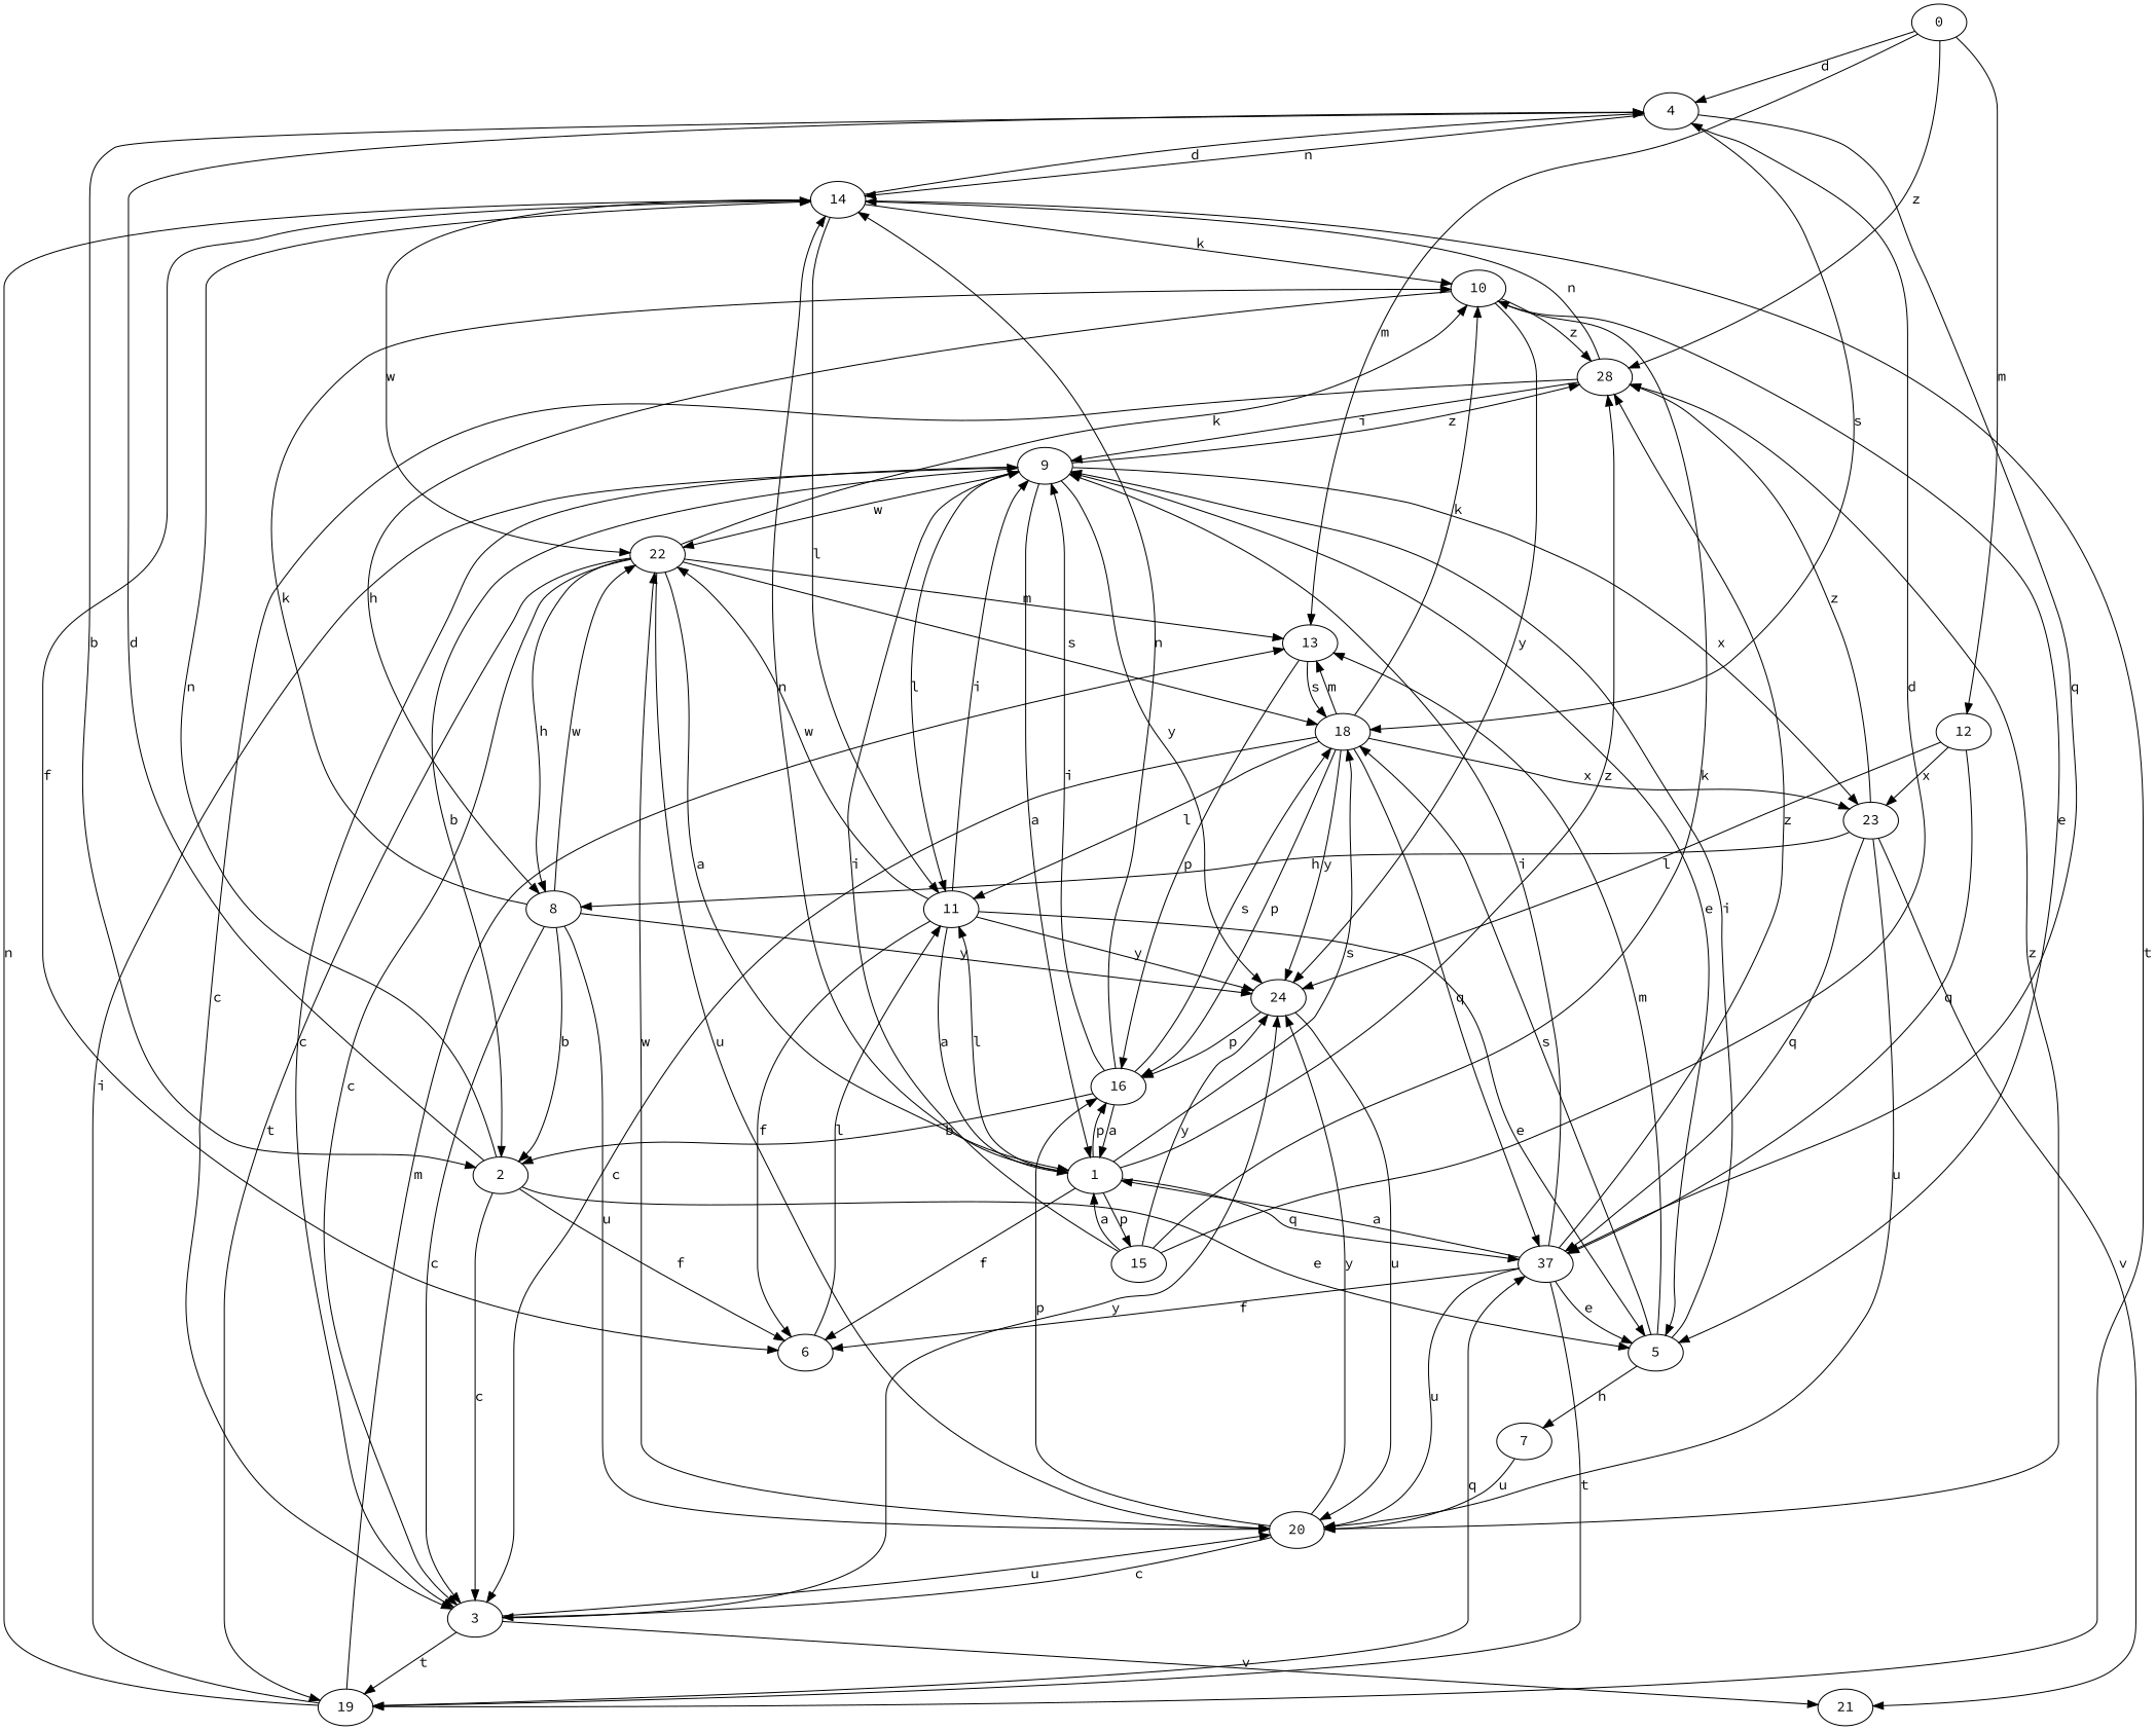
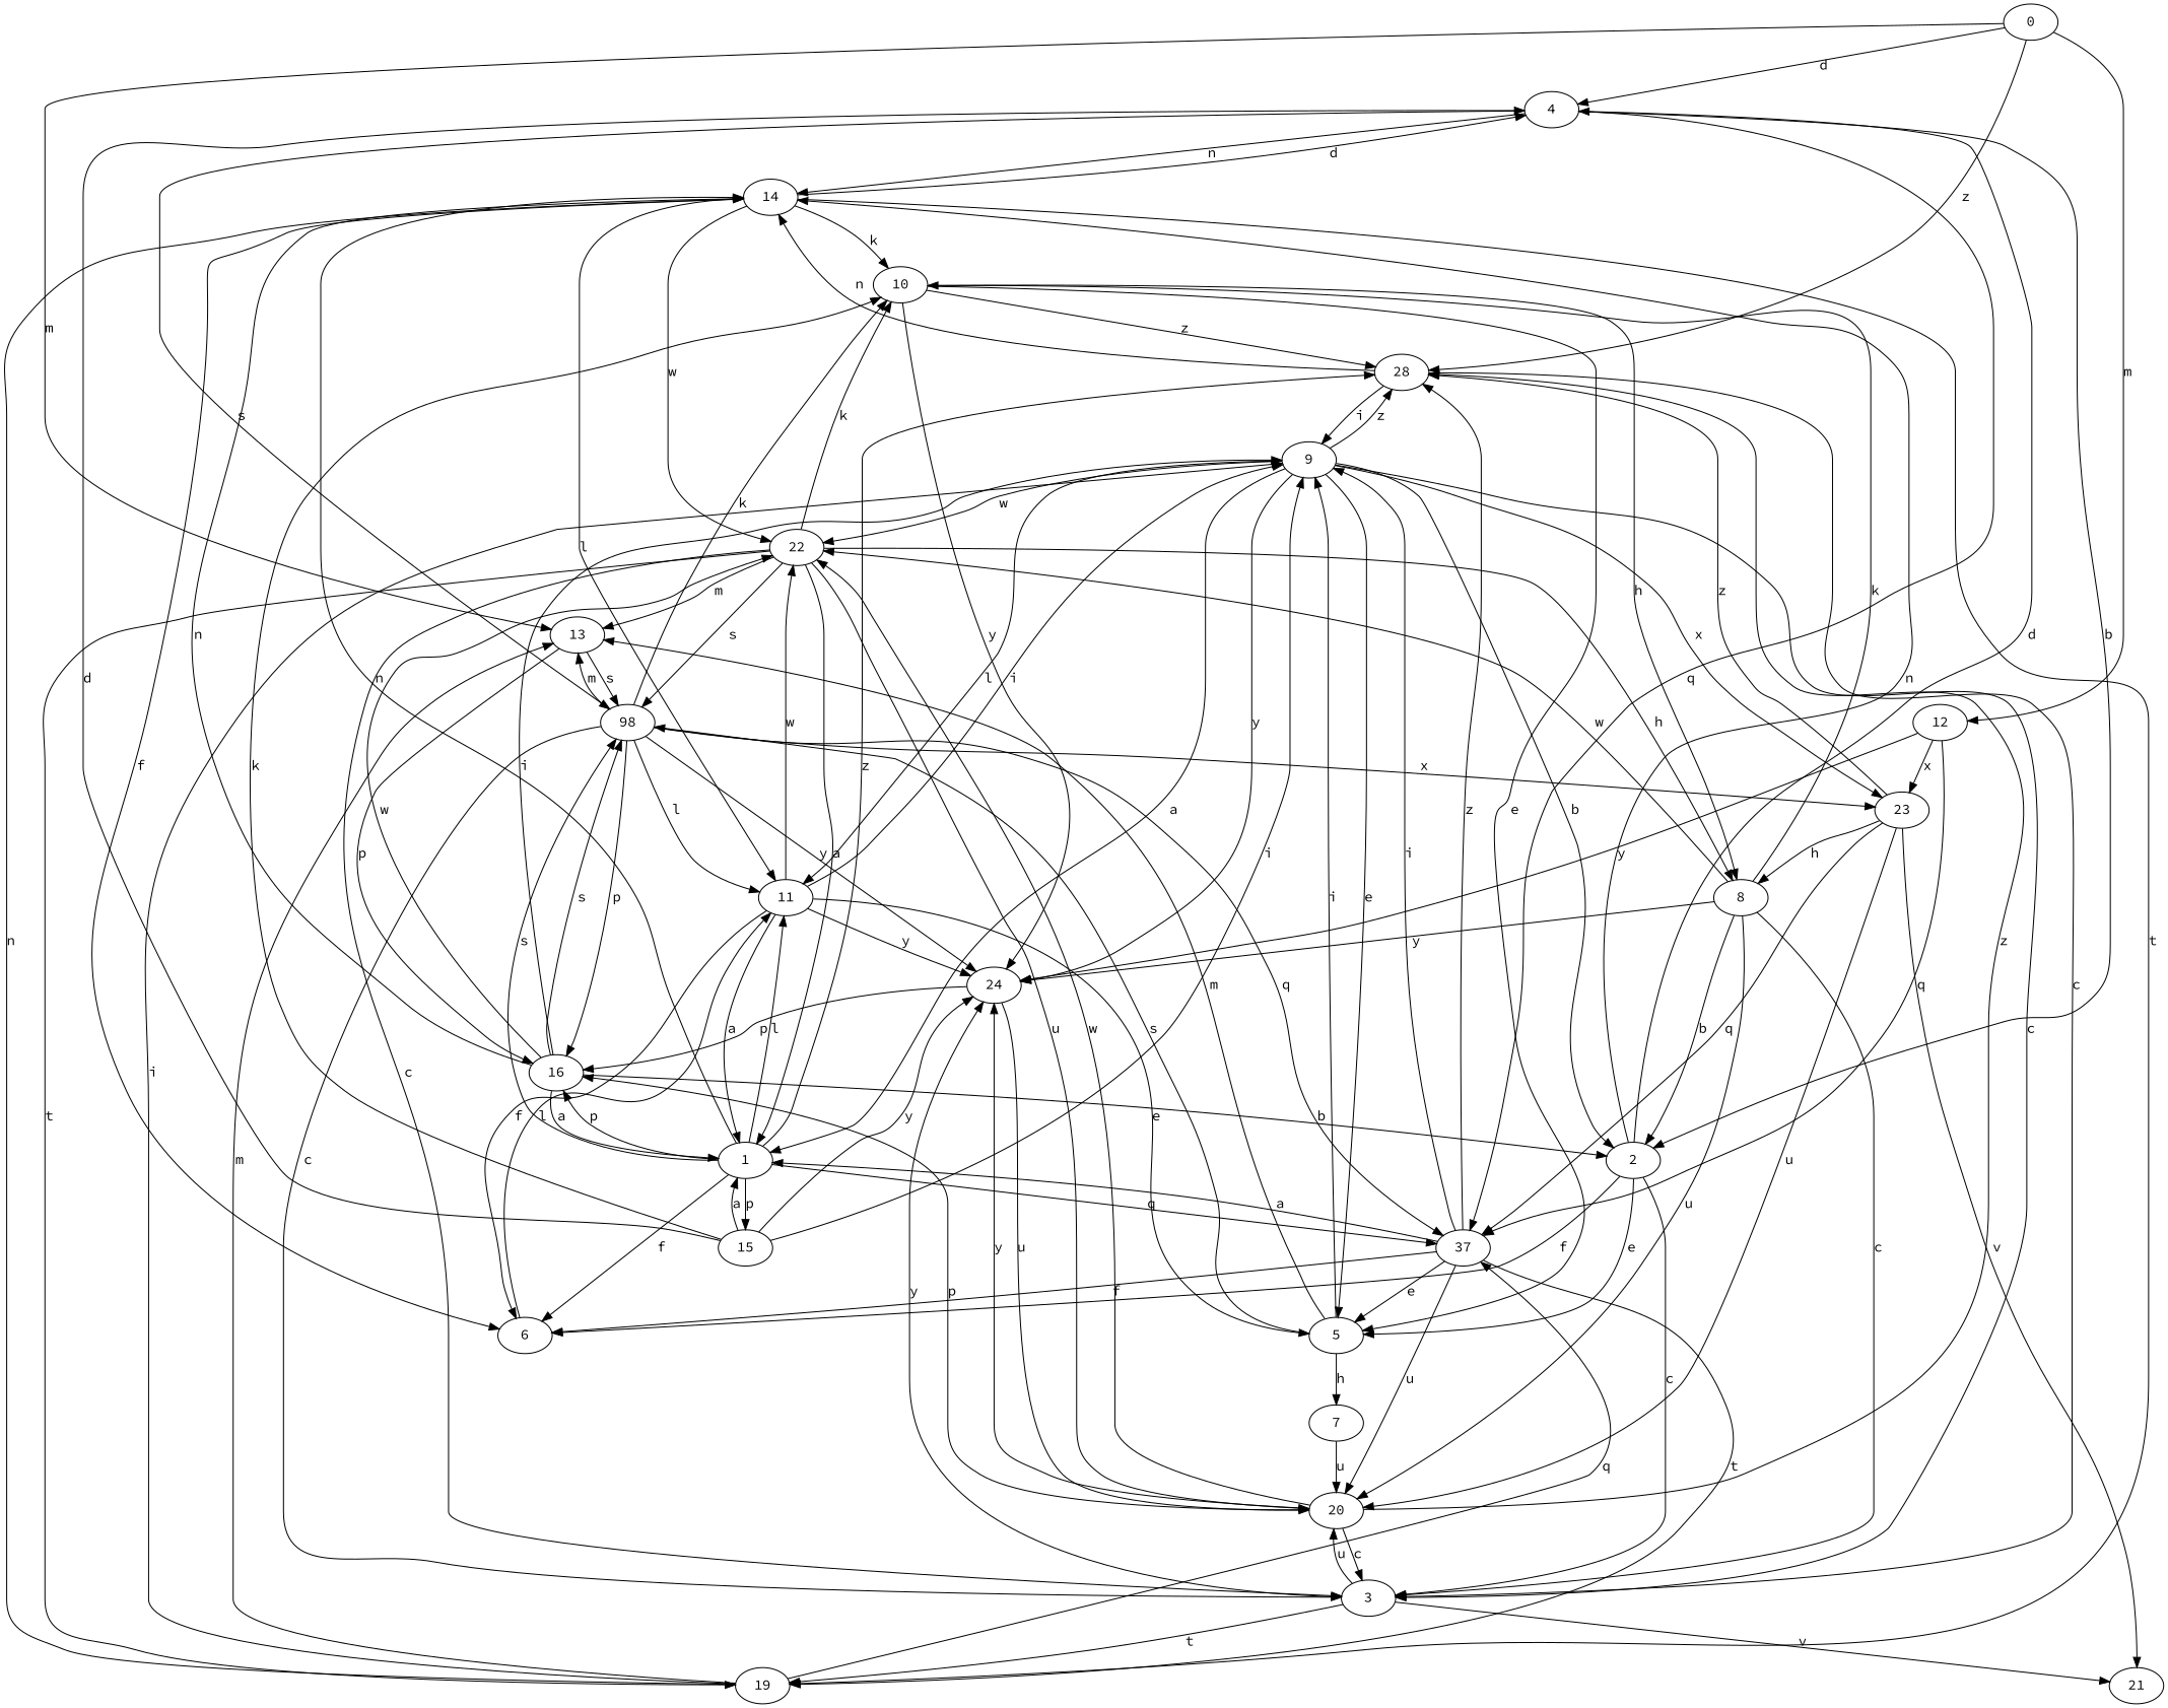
  strict digraph {
    fontname="Source Code Pro"
    node [fontname="Source Code Pro"]
    edge [fontname="Source Code Pro"]
    0
    4
    12
    13
    28
    14
    n7 [label=37]
-   18
+   18 [label=98]
    2
    24
    23
    16
    3
    9
    1
    6
    11
    15
    5
    22
    19
    10
    20
    21
    7
    8
    0 -> 4 [label=d]
    0 -> 12 [label=m]
    0 -> 13 [label=m]
    0 -> 28 [label=z]
    4 -> 14 [label=n]
    4 -> n7 [label=q]
    4 -> 18 [label=s]
    4 -> 2 [label=b]
    12 -> n7 [label=q]
-   12 -> 24 [label=l]
+   12 -> 24 [label=y]
    12 -> 23 [label=x]
    13 -> 18 [label=s]
    13 -> 16 [label=p]
    28 -> 14 [label=n]
    28 -> 3 [label=c]
    28 -> 9 [label=i]
    14 -> 4 [label=d]
    14 -> 6 [label=f]
    14 -> 11 [label=l]
    14 -> 22 [label=w]
    14 -> 19 [label=t]
    14 -> 10 [label=k]
    n7 -> 28 [label=z]
    n7 -> 9 [label=i]
    n7 -> 1 [label=a]
    n7 -> 6 [label=f]
    n7 -> 5 [label=e]
    n7 -> 19 [label=t]
    n7 -> 20 [label=u]
    18 -> 13 [label=m]
    18 -> n7 [label=q]
    18 -> 24 [label=y]
    18 -> 23 [label=x]
    18 -> 16 [label=p]
    18 -> 3 [label=c]
    18 -> 11 [label=l]
    18 -> 10 [label=k]
    2 -> 4 [label=d]
    2 -> 14 [label=n]
    2 -> 3 [label=c]
    2 -> 6 [label=f]
    2 -> 5 [label=e]
    24 -> 16 [label=p]
    24 -> 20 [label=u]
    23 -> 28 [label=z]
    23 -> n7 [label=q]
    23 -> 20 [label=u]
    23 -> 21 [label=v]
    23 -> 8 [label=h]
    16 -> 14 [label=n]
    16 -> 18 [label=s]
    16 -> 2 [label=b]
    16 -> 9 [label=i]
    16 -> 1 [label=a]
+   16 -> 22 [label=w]
    3 -> 24 [label=y]
    3 -> 19 [label=t]
    3 -> 20 [label=u]
    3 -> 21 [label=v]
    9 -> 28 [label=z]
    9 -> 2 [label=b]
    9 -> 24 [label=y]
    9 -> 23 [label=x]
    9 -> 3 [label=c]
    9 -> 1 [label=a]
    9 -> 11 [label=l]
    9 -> 5 [label=e]
    9 -> 22 [label=w]
    1 -> 28 [label=z]
    1 -> 14 [label=n]
    1 -> n7 [label=q]
    1 -> 18 [label=s]
    1 -> 16 [label=p]
    1 -> 6 [label=f]
    1 -> 11 [label=l]
    1 -> 15 [label=p]
    6 -> 11 [label=l]
    11 -> 24 [label=y]
    11 -> 9 [label=i]
    11 -> 1 [label=a]
    11 -> 6 [label=f]
    11 -> 5 [label=e]
    11 -> 22 [label=w]
    15 -> 4 [label=d]
    15 -> 24 [label=y]
    15 -> 9 [label=i]
    15 -> 1 [label=a]
    15 -> 10 [label=k]
    5 -> 13 [label=m]
    5 -> 18 [label=s]
    5 -> 9 [label=i]
    5 -> 7 [label=h]
    22 -> 13 [label=m]
    22 -> 18 [label=s]
    22 -> 3 [label=c]
    22 -> 1 [label=a]
    22 -> 19 [label=t]
    22 -> 10 [label=k]
    22 -> 20 [label=u]
    22 -> 8 [label=h]
    19 -> 13 [label=m]
    19 -> 14 [label=n]
    19 -> n7 [label=q]
    19 -> 9 [label=i]
    10 -> 28 [label=z]
    10 -> 24 [label=y]
    10 -> 5 [label=e]
    10 -> 8 [label=h]
    20 -> 28 [label=z]
    20 -> 24 [label=y]
    20 -> 16 [label=p]
    20 -> 3 [label=c]
    20 -> 22 [label=w]
    7 -> 20 [label=u]
    8 -> 2 [label=b]
    8 -> 24 [label=y]
    8 -> 3 [label=c]
    8 -> 22 [label=w]
    8 -> 10 [label=k]
    8 -> 20 [label=u]
  }
